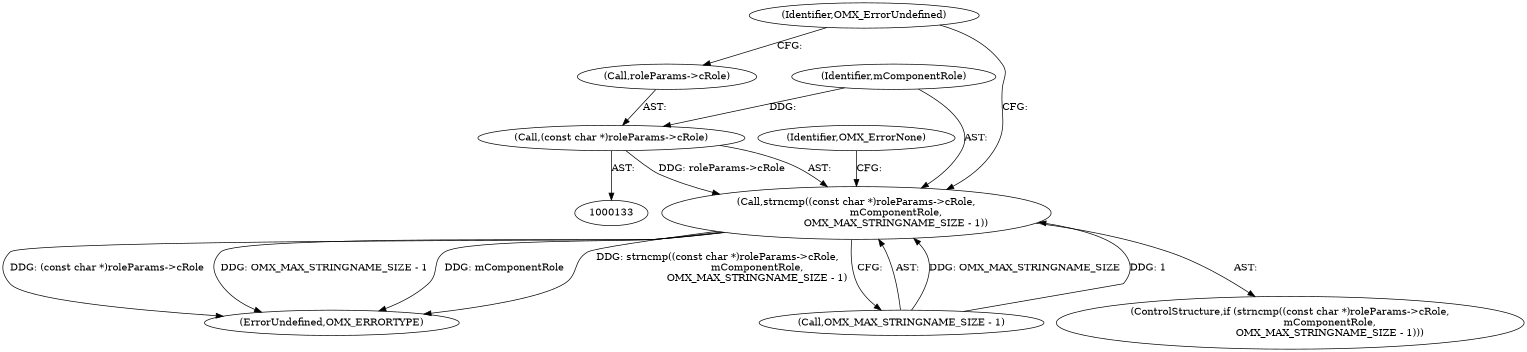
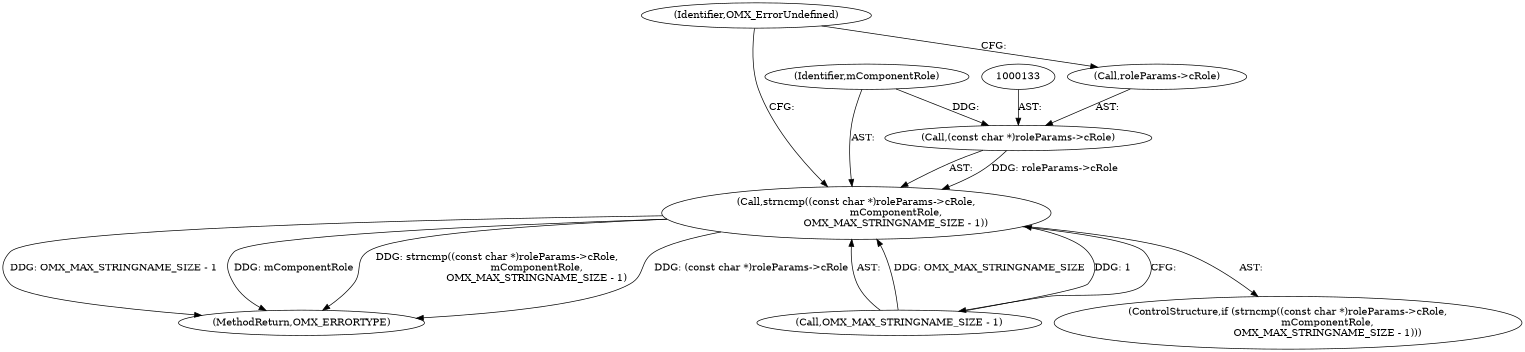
  digraph {
    n1 [label="(Call,(const char *)roleParams->cRole)"]
    n2 [label="(Call,strncmp((const char *)roleParams->cRole,\n                         mComponentRole,\n                         OMX_MAX_STRINGNAME_SIZE - 1))"]
-   n3 [label="(ErrorUndefined,OMX_ERRORTYPE)"]
+   n3 [label="(MethodReturn,OMX_ERRORTYPE)"]
    n4 [label="(Call,OMX_MAX_STRINGNAME_SIZE - 1)"]
    n5 [label="(ControlStructure,if (strncmp((const char *)roleParams->cRole,\n                         mComponentRole,\n                         OMX_MAX_STRINGNAME_SIZE - 1)))"]
    n6 [label="(Call,roleParams->cRole)"]
-   n7 [label="(Identifier,OMX_ErrorNone)"]
    n8 [label="(Identifier,mComponentRole)"]
    n9 [label="(Identifier,OMX_ErrorUndefined)"]
    1000133
    n1 -> n2 [label="AST: "]
    n1 -> n2 [label="DDG: roleParams->cRole"]
    n2 -> n3 [label="DDG: (const char *)roleParams->cRole"]
    n2 -> n3 [label="DDG: OMX_MAX_STRINGNAME_SIZE - 1"]
    n2 -> n3 [label="DDG: mComponentRole"]
    n2 -> n3 [label="DDG: strncmp((const char *)roleParams->cRole,\n                         mComponentRole,\n                         OMX_MAX_STRINGNAME_SIZE - 1)"]
    n2 -> n4 [label="CFG: "]
    n2 -> n5 [label="AST: "]
    n4 -> n2 [label="AST: "]
    n4 -> n2 [label="DDG: OMX_MAX_STRINGNAME_SIZE"]
    n4 -> n2 [label="DDG: 1"]
    n6 -> n1 [label="AST: "]
-   n7 -> n2 [label="CFG: "]
    n8 -> n1 [label="DDG: "]
    n8 -> n2 [label="AST: "]
    n9 -> n2 [label="CFG: "]
    n9 -> n6 [label="CFG: "]
-   n1 -> 1000133 [label="AST: "]
+   1000133 -> n1 [label="AST: "]
  }
